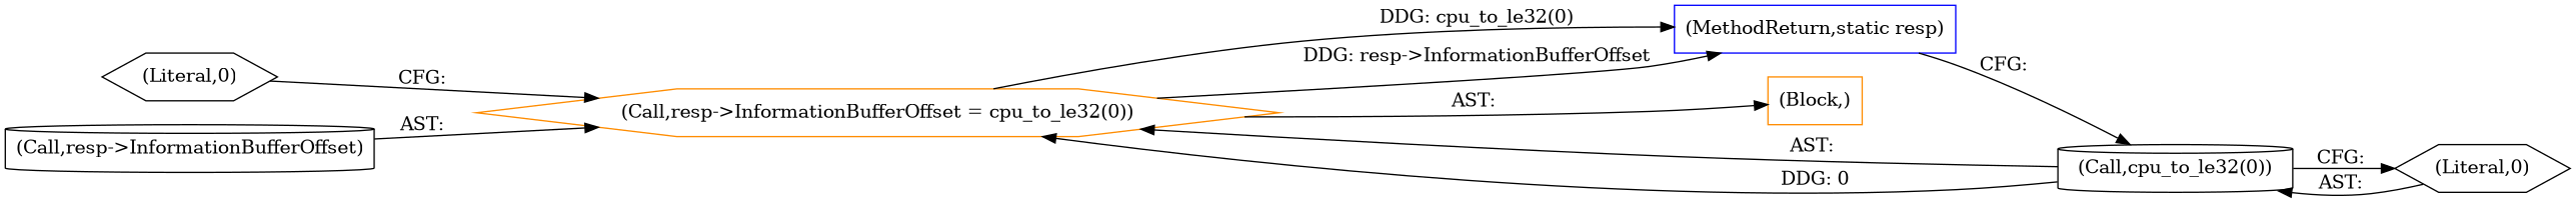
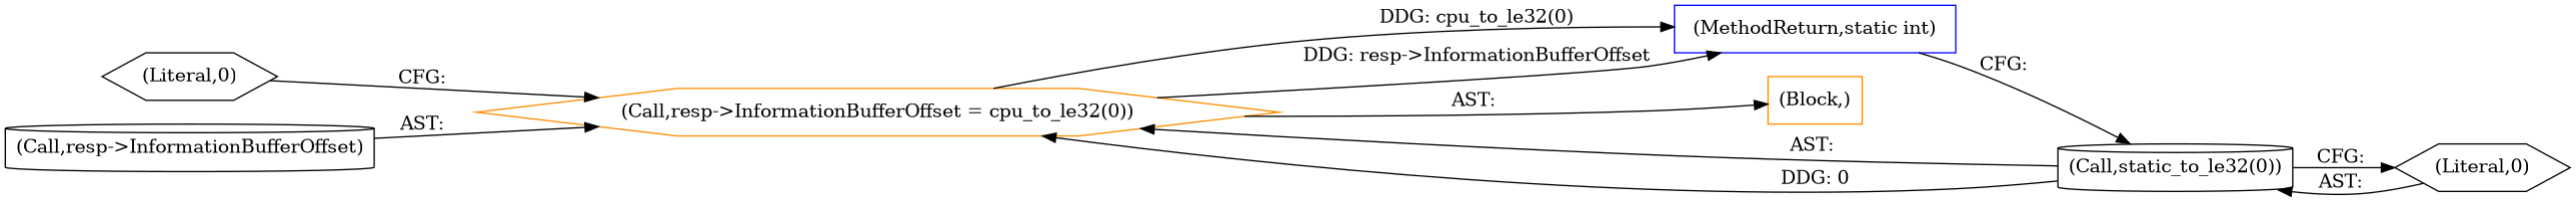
  digraph {
    rankdir=LR
    node [color=black shape=hexagon]
    n1 [color=darkorange label="(Call,resp->InformationBufferOffset = cpu_to_le32(0))"]
-   n2 [color=blue label="(MethodReturn,static resp)" shape=box]
+   n2 [color=blue label="(MethodReturn,static int)" shape=box]
    n3 [color=darkorange label="(Block,)" shape=box]
-   n4 [label="(Call,cpu_to_le32(0))" shape=cylinder]
+   n4 [label="(Call,static_to_le32(0))" shape=cylinder]
    n5 [label="(Literal,0)"]
    n6 [label="(Literal,0)"]
    n7 [label="(Call,resp->InformationBufferOffset)" shape=cylinder]
    n1 -> n2 [label="DDG: cpu_to_le32(0)"]
    n1 -> n2 [label="DDG: resp->InformationBufferOffset"]
    n1 -> n3 [label="AST: "]
    n2 -> n4 [label="CFG: "]
    n4 -> n1 [label="AST: "]
    n4 -> n1 [label="DDG: 0"]
    n4 -> n5 [label="CFG: "]
    n5 -> n4 [label="AST: "]
    n6 -> n1 [label="CFG: "]
    n7 -> n1 [label="AST: "]
  }
